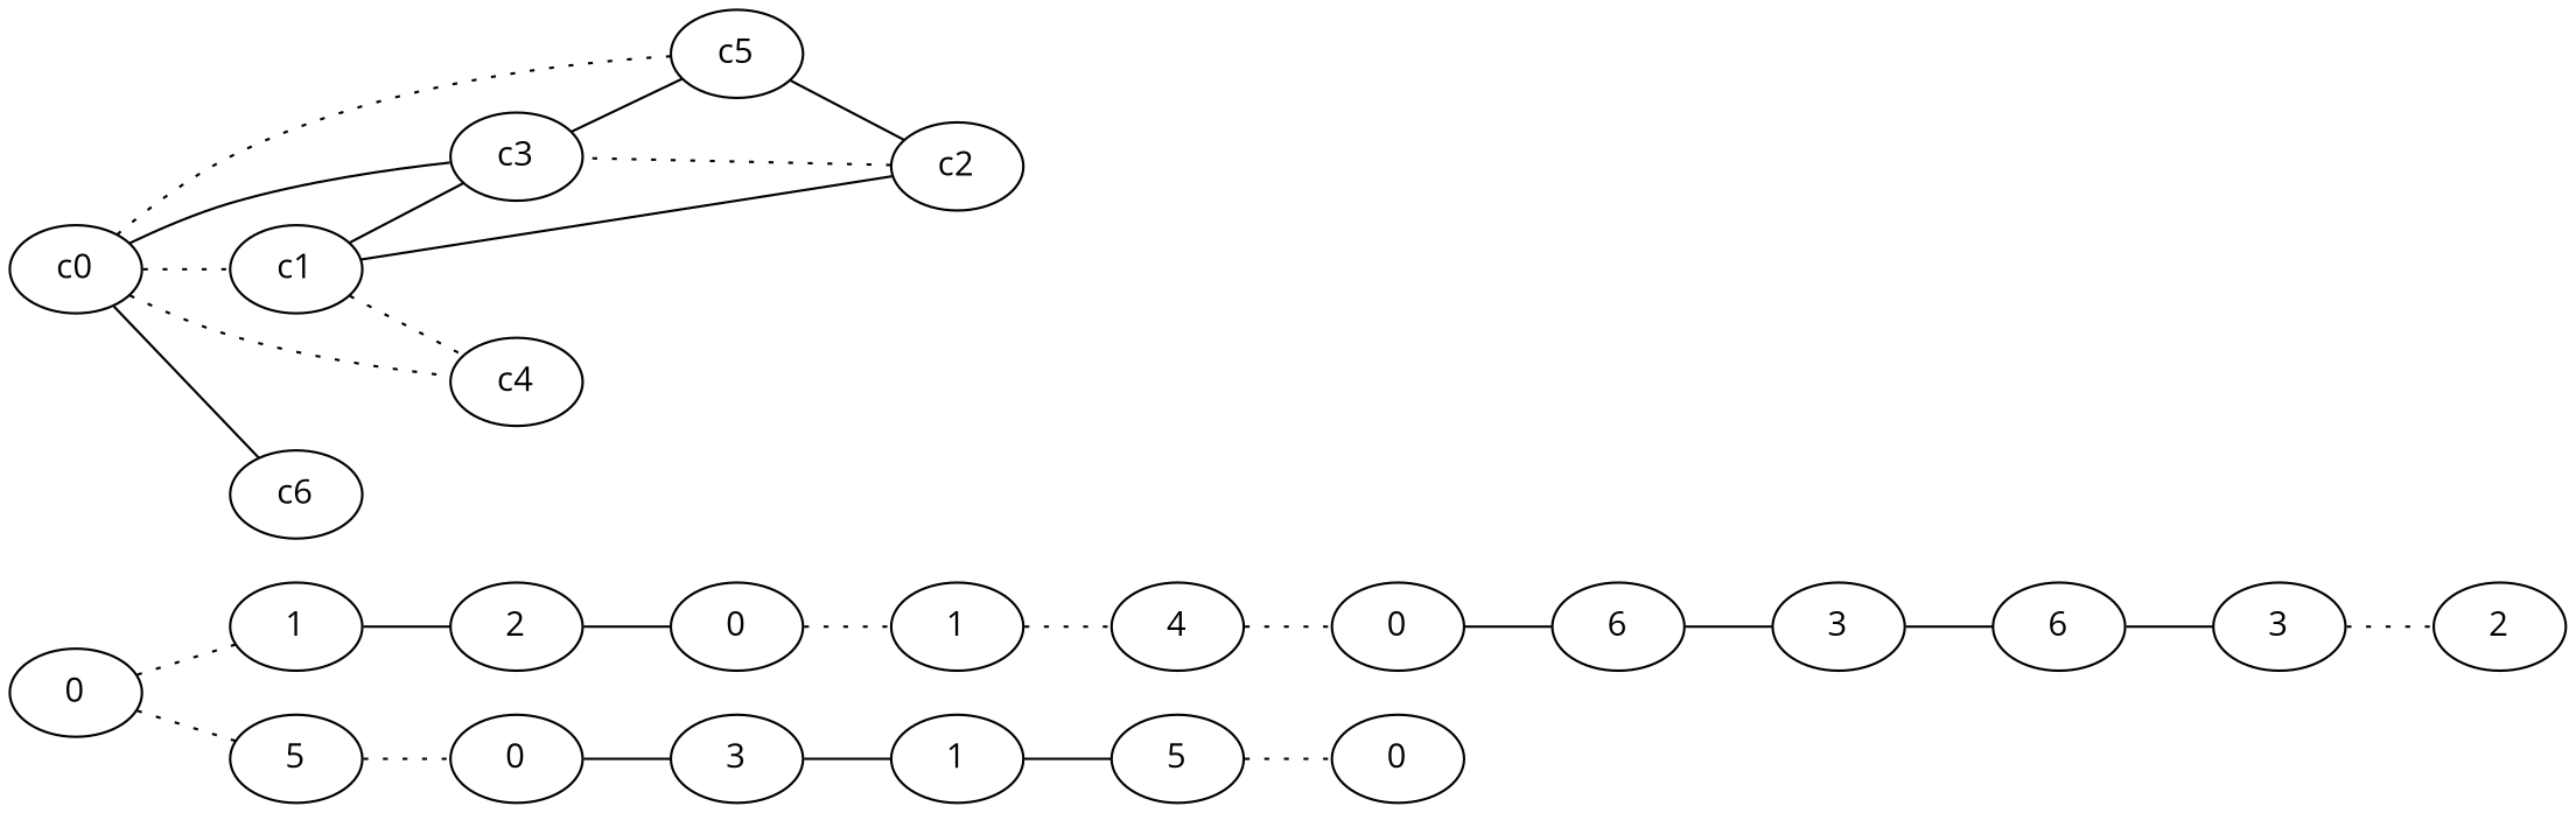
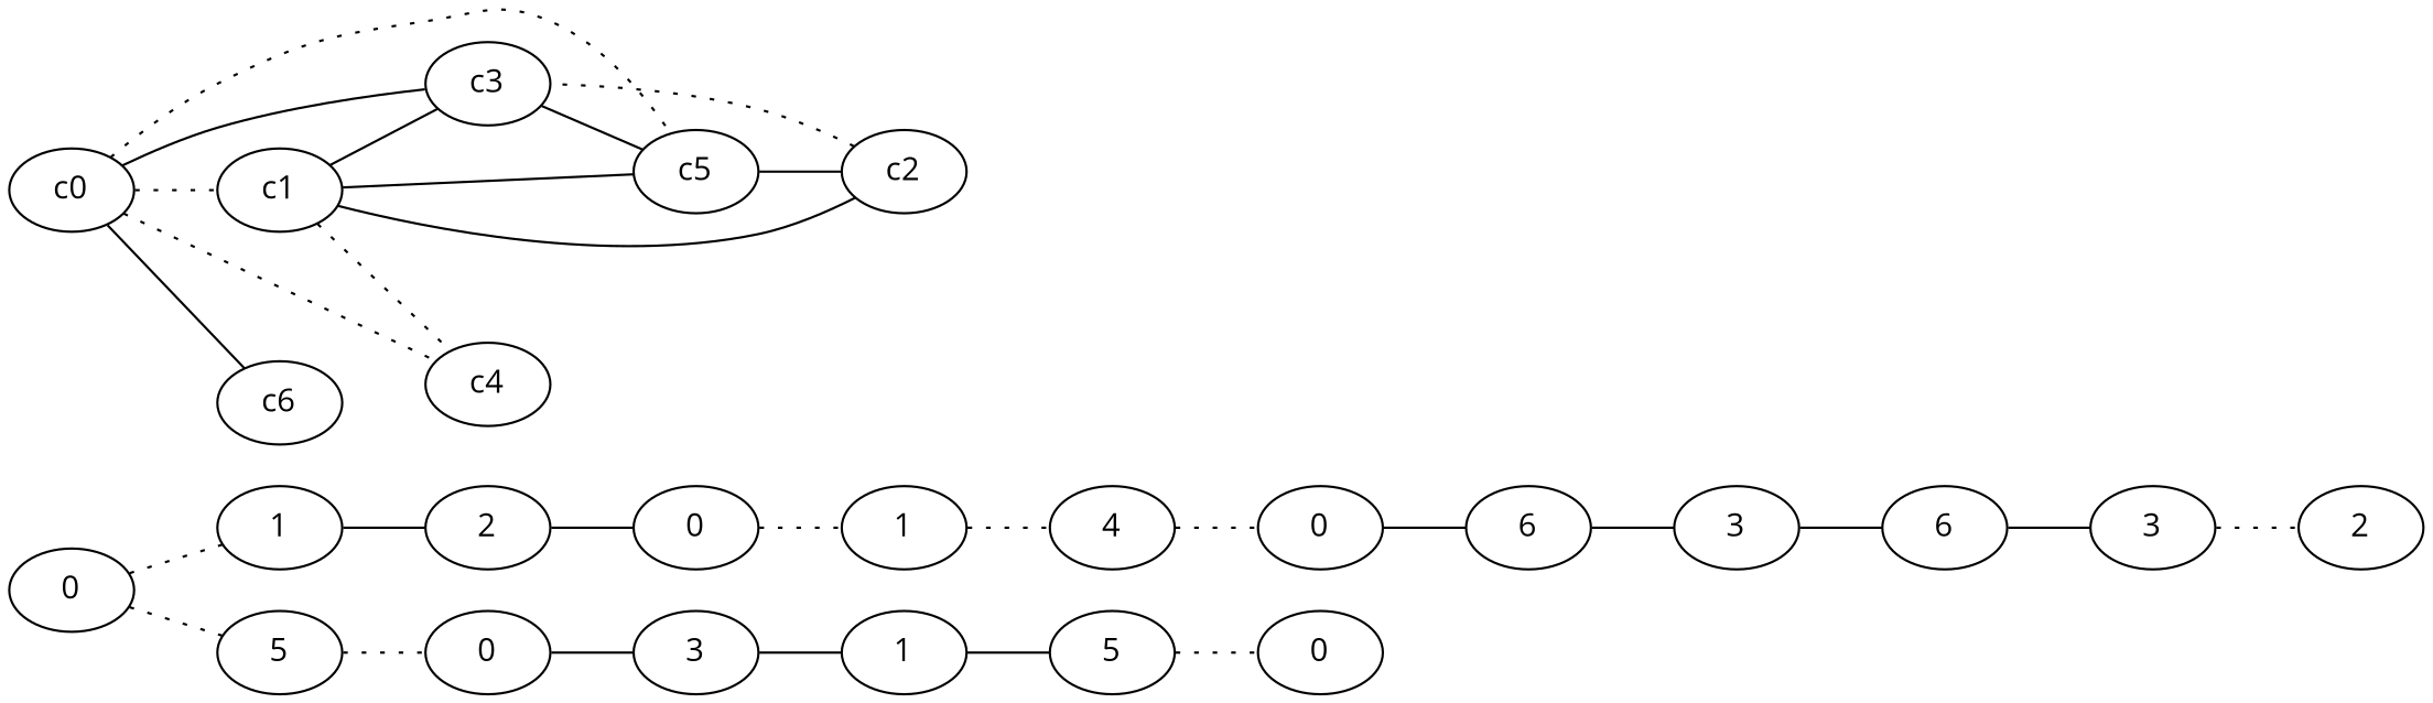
  graph {
    fontname="Open Sans"
    rankdir=LR
    node [fontname="Open Sans"]
    edge [fontname="Open Sans"]
    n1 [label=0]
    n2 [label=1]
    n3 [label=5]
    n4 [label=2]
    n5 [label=0]
    n6 [label=0]
    n7 [label=1]
    n8 [label=4]
    n9 [label=0]
    n10 [label=6]
    n11 [label=3]
    n12 [label=6]
    n13 [label=3]
    n14 [label=2]
    n15 [label=3]
    n16 [label=1]
    n17 [label=5]
    n18 [label=0]
    c0
    c1
    c3
    c4
    c5
    c6
    c2
    n1 -- n2 [style=dotted]
    n1 -- n3 [style=dotted]
    n2 -- n4
    n3 -- n5 [style=dotted]
    n4 -- n6
    n5 -- n15
    n6 -- n7 [style=dotted]
    n7 -- n8 [style=dotted]
    n8 -- n9 [style=dotted]
    n9 -- n10
    n10 -- n11
    n11 -- n12
    n12 -- n13
    n13 -- n14 [style=dotted]
    n15 -- n16
    n16 -- n17
    n17 -- n18 [style=dotted]
    c0 -- c1 [style=dotted]
    c0 -- c3
    c0 -- c4 [style=dotted]
    c0 -- c5 [style=dotted]
    c0 -- c6
    c1 -- c3
    c1 -- c4 [style=dotted]
+   c1 -- c5
    c1 -- c2
    c3 -- c5
    c5 -- c2
    c2 -- c3 [style=dotted]
  }
